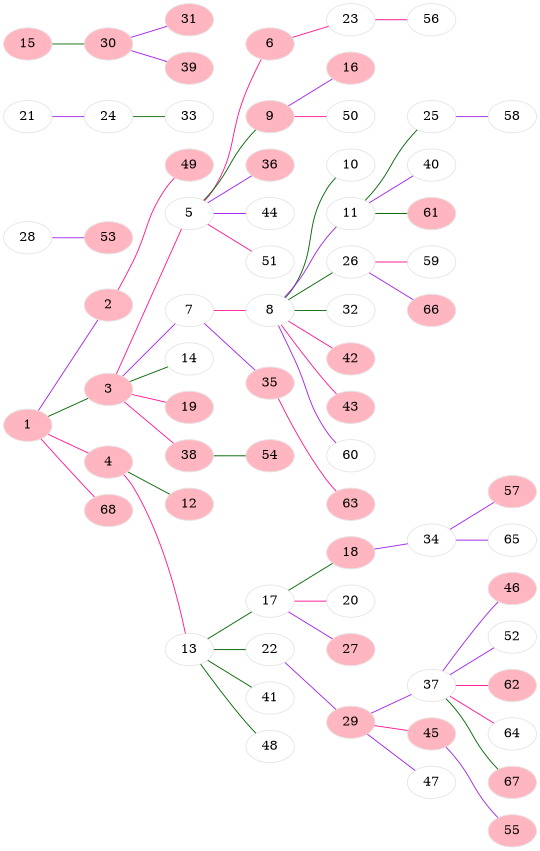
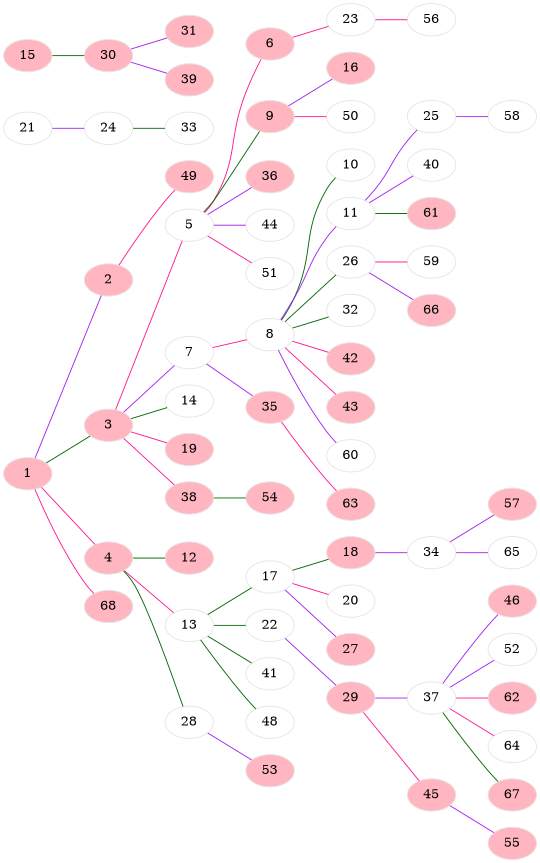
  graph {
    rankdir=LR
    node [color=gray90 fillcolor=lightpink style=filled]
    edge [color=purple]
    1
    2
    3
    4
    68
    49
    5 [fillcolor=white]
    7 [fillcolor=white]
    14 [fillcolor=white]
    19
    38
    12
    13 [fillcolor=white]
    28 [fillcolor=white]
    6
    9
    36
    44 [fillcolor=white]
    51 [fillcolor=white]
    8 [fillcolor=white]
    35
    54
    17 [fillcolor=white]
    22 [fillcolor=white]
    41 [fillcolor=white]
    48 [fillcolor=white]
    53
    23 [fillcolor=white]
    16
    50 [fillcolor=white]
    56 [fillcolor=white]
    10 [fillcolor=white]
    11 [fillcolor=white]
    26 [fillcolor=white]
    32 [fillcolor=white]
    42
    43
    60 [fillcolor=white]
    63
    25 [fillcolor=white]
    40 [fillcolor=white]
    61
    21 [fillcolor=white]
    24 [fillcolor=white]
    59 [fillcolor=white]
    66
    58 [fillcolor=white]
    15
    30
    18
    20 [fillcolor=white]
    27
    29
    31
    39
    34 [fillcolor=white]
    57
    65 [fillcolor=white]
    33 [fillcolor=white]
    37 [fillcolor=white]
    45
-   47 [fillcolor=white]
    46
    52 [fillcolor=white]
    62
    64 [fillcolor=white]
    67
    55
    1 -- 2
    1 -- 3 [color=darkgreen]
    1 -- 4 [color=deeppink]
    1 -- 68 [color=deeppink]
    2 -- 49 [color=deeppink]
    3 -- 5 [color=deeppink]
    3 -- 7
    3 -- 14 [color=darkgreen]
    3 -- 19 [color=deeppink]
    3 -- 38 [color=deeppink]
    4 -- 12 [color=darkgreen]
    4 -- 13 [color=deeppink]
+   4 -- 28 [color=darkgreen]
    5 -- 6 [color=deeppink]
    5 -- 9 [color=darkgreen]
    5 -- 36
    5 -- 44
    5 -- 51 [color=deeppink]
    7 -- 8 [color=deeppink]
    7 -- 35
    38 -- 54 [color=darkgreen]
    13 -- 17 [color=darkgreen]
    13 -- 22 [color=darkgreen]
    13 -- 41 [color=darkgreen]
    13 -- 48 [color=darkgreen]
    28 -- 53
    6 -- 23 [color=deeppink]
    9 -- 16
    9 -- 50 [color=deeppink]
    8 -- 10 [color=darkgreen]
    8 -- 11
    8 -- 26 [color=darkgreen]
    8 -- 32 [color=darkgreen]
    8 -- 42 [color=deeppink]
    8 -- 43 [color=deeppink]
    8 -- 60
    35 -- 63 [color=deeppink]
    17 -- 18 [color=darkgreen]
    17 -- 20 [color=deeppink]
    17 -- 27
    22 -- 29
    23 -- 56 [color=deeppink]
-   11 -- 25 [color=darkgreen]
+   11 -- 25
    11 -- 40
    11 -- 61 [color=darkgreen]
    26 -- 59 [color=deeppink]
    26 -- 66
    25 -- 58
    21 -- 24
    24 -- 33 [color=darkgreen]
    15 -- 30 [color=darkgreen]
    30 -- 31
    30 -- 39
    18 -- 34
    29 -- 37
    29 -- 45 [color=deeppink]
-   29 -- 47
    34 -- 57
    34 -- 65
    37 -- 46
    37 -- 52
    37 -- 62 [color=deeppink]
    37 -- 64 [color=deeppink]
    37 -- 67 [color=darkgreen]
    45 -- 55
  }
